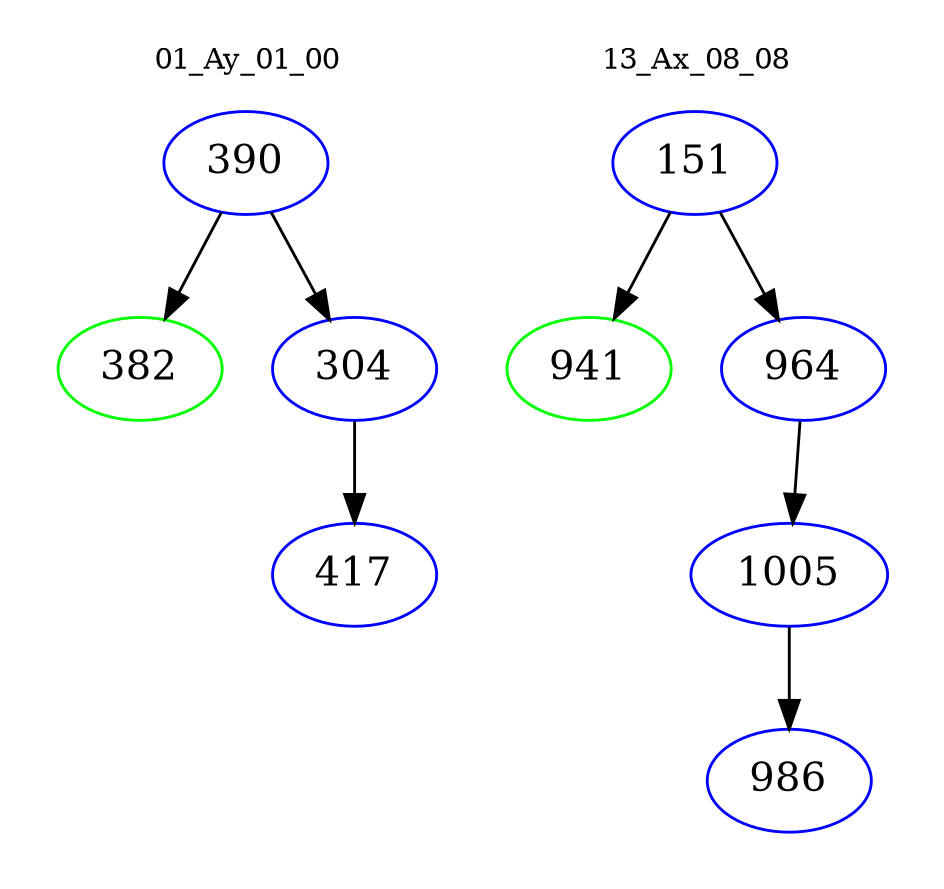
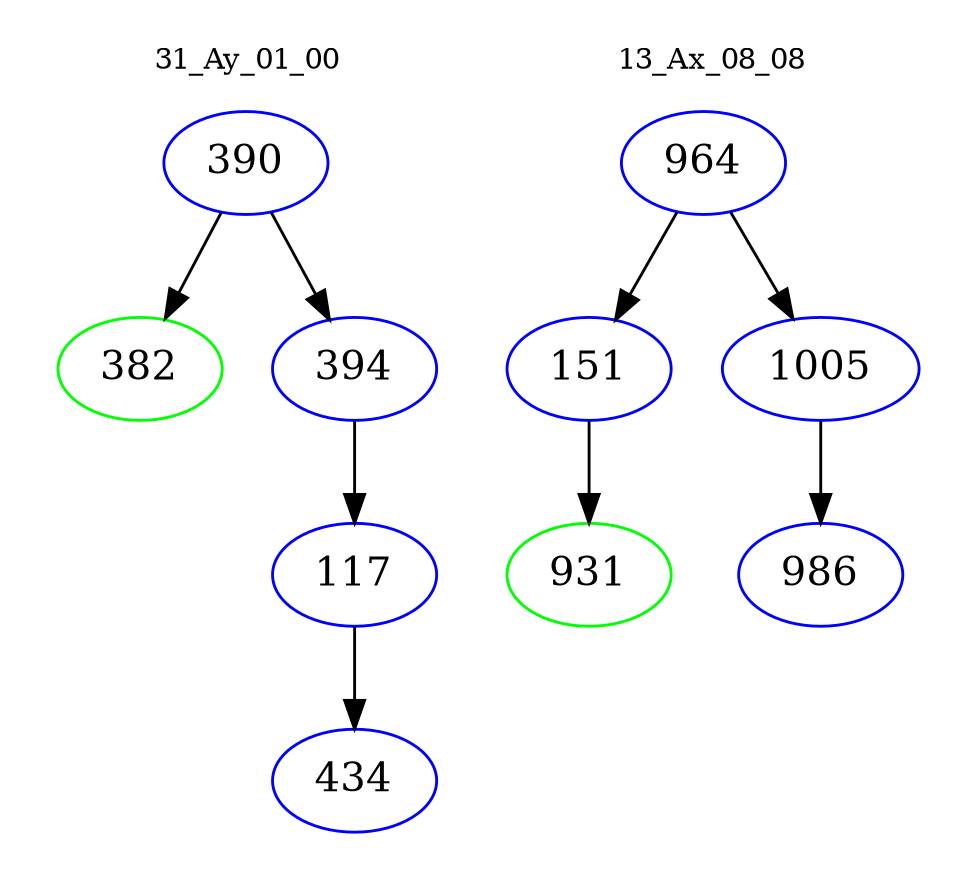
  digraph {
    node [color=blue]
    edge [color=black]
    n1 [label=390]
    n2 [color=green label=382]
-   n3 [label=304]
-   n4 [label=417]
+   n3 [label=394]
+   n4 [label=117]
+   n5 [label=434]
    n6 [label=151]
-   n7 [color=green label=941]
+   n7 [color=green label=931]
    n8 [label=964]
    n9 [label=1005]
    n10 [label=986]
    subgraph cluster_1 {
      color=white
      fontsize=10
-     label="01_Ay_01_00"
+     label="31_Ay_01_00"
      n1
      n2
      n3
      n4
+     n5
    }
    subgraph cluster_2 {
      color=white
      fontsize=10
      label="13_Ax_08_08"
      n6
      n7
      n8
      n9
      n10
    }
    n1 -> n2
    n1 -> n3
    n3 -> n4
+   n4 -> n5
    n6 -> n7
-   n6 -> n8
+   n8 -> n6
    n8 -> n9
    n9 -> n10
  }
